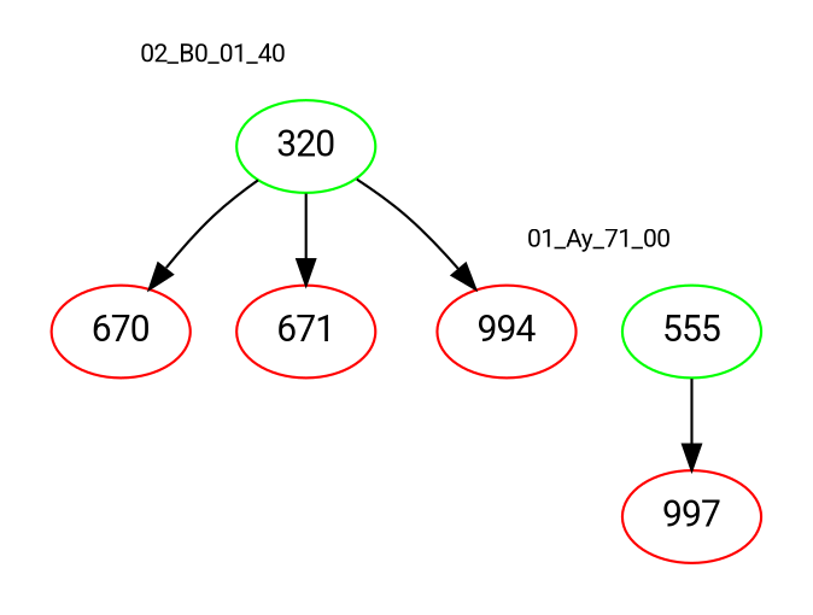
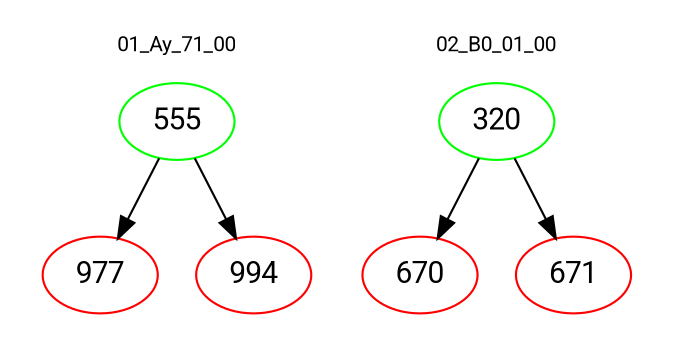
  digraph {
    fontname=Roboto
    node [color=red fontname=Roboto]
    edge [color=black fontname=Roboto]
    n1 [color=green label=555]
-   n2 [label=997]
+   n2 [label=977]
    n3 [label=994]
    n4 [color=green label=320]
    n5 [label=670]
    n6 [label=671]
    subgraph cluster_1 {
      color=white
      fontsize=10
      label="01_Ay_71_00"
      n1
      n2
      n3
    }
    subgraph cluster_2 {
      color=white
      fontsize=10
-     label="02_B0_01_40"
+     label="02_B0_01_00"
      n4
      n5
      n6
    }
    n1 -> n2
-   n4 -> n3
+   n1 -> n3
    n4 -> n5
    n4 -> n6
  }
